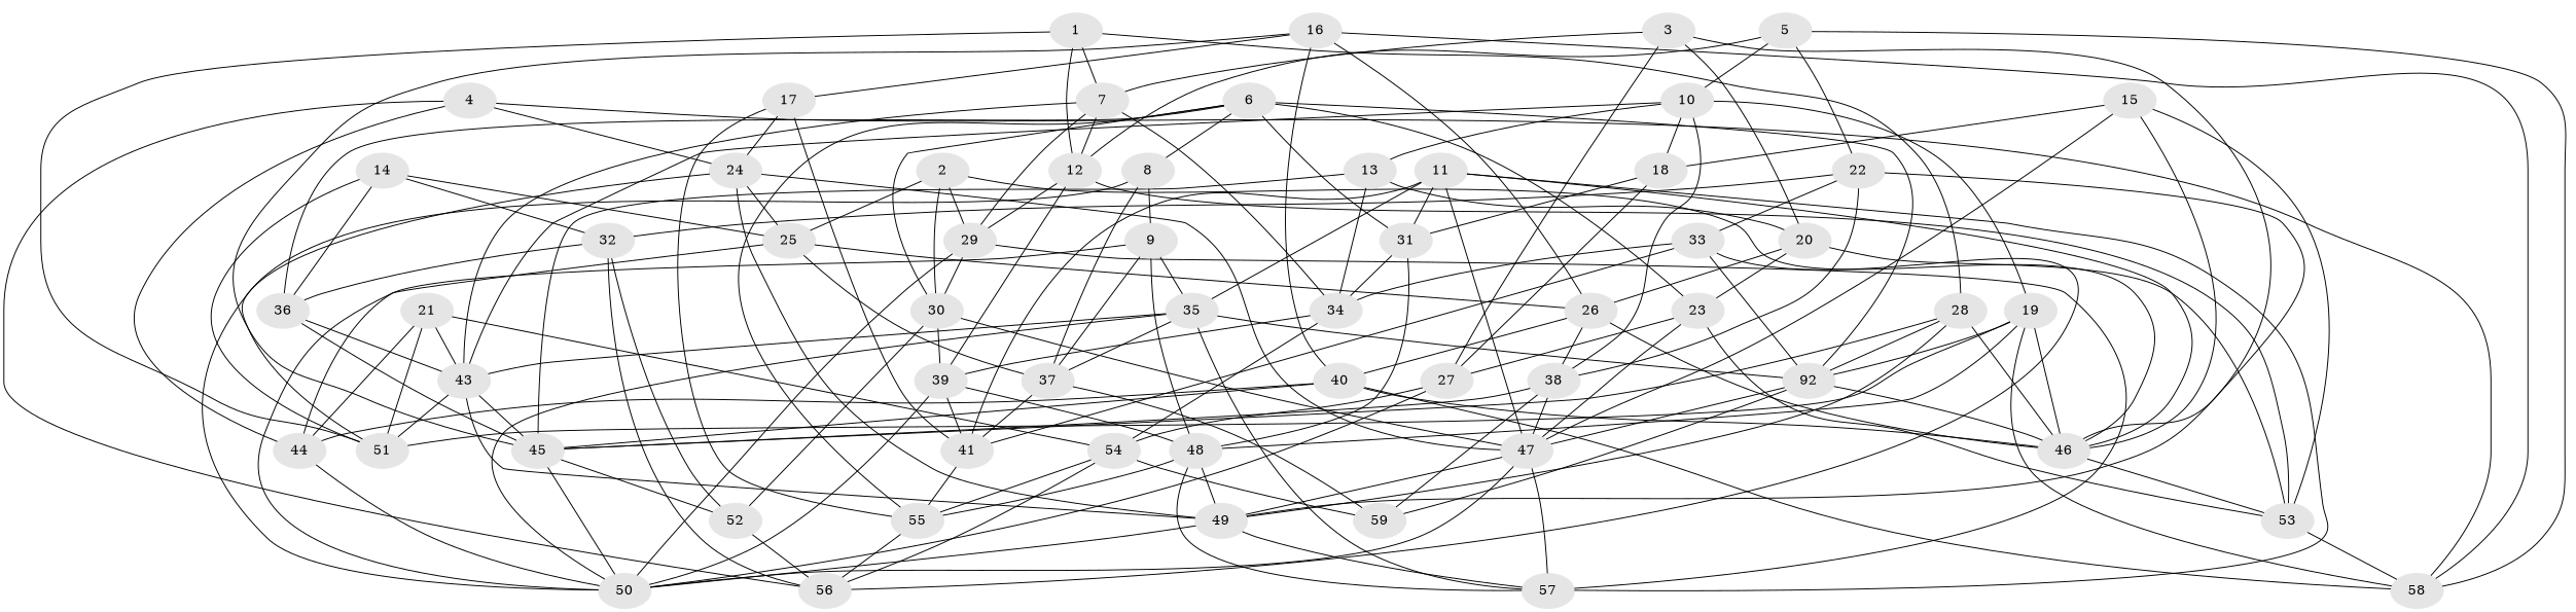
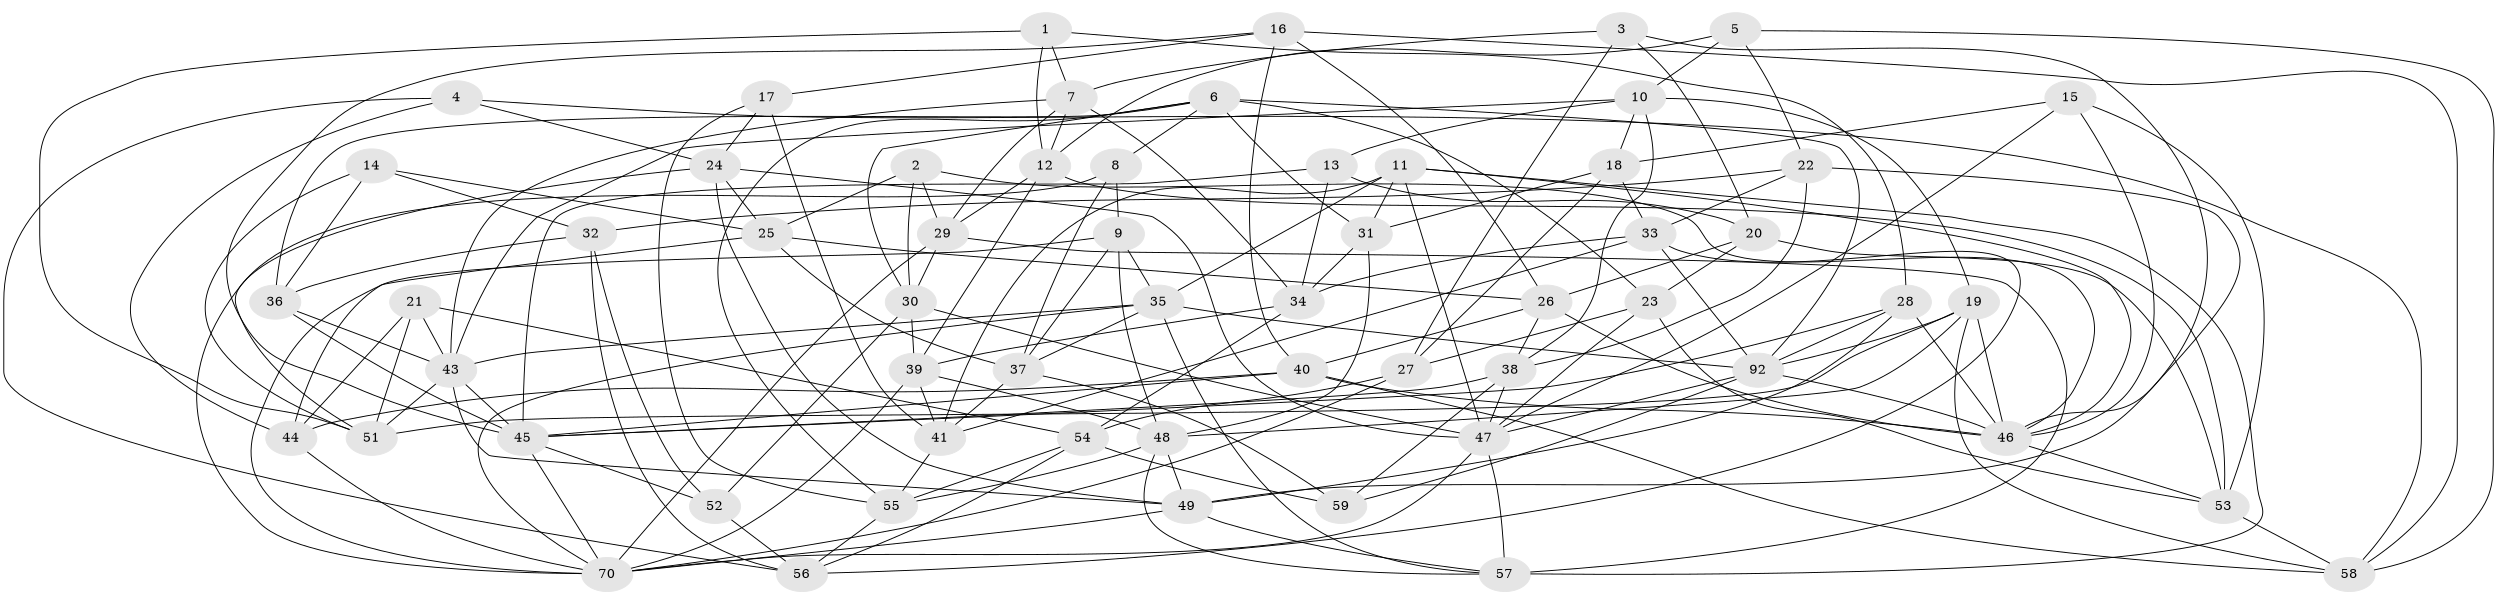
  graph {
    node [color=gray90 style=filled]
    edge [weight=1.0]
    1
    7
    12
    28
    51
    29
    34
    43
    39
    53
    46
    n12 [label=92]
    45
    49
    2
    25
    30
    44
    37
    26
-   50
+   50 [label=70]
    57
    47
    52
    3
    20
    27
    23
    54
    4
    24
    56
    58
    5
    10
    22
    13
    18
    19
    38
    32
    33
    6
    8
    31
    36
    55
    9
    48
    59
    35
    41
    11
    14
    15
    16
    17
    40
    21
    1 -- 7
    1 -- 12
    1 -- 28
    1 -- 51
    7 -- 12
    7 -- 29
    7 -- 34
    7 -- 43
    12 -- 29
    12 -- 39
    12 -- 53
    28 -- 46
    28 -- n12
    28 -- 45
    28 -- 49
    29 -- 30
    29 -- 50
    29 -- 57
    34 -- 39
    34 -- 54
    43 -- 51
    43 -- 45
    43 -- 49
    39 -- 50
    39 -- 48
    39 -- 41
    53 -- 58
    46 -- 53
    n12 -- 46
    n12 -- 47
    n12 -- 59
    45 -- 50
    45 -- 52
    49 -- 50
    49 -- 57
    2 -- 29
    2 -- 46
    2 -- 25
    2 -- 30
    25 -- 44
    25 -- 37
    25 -- 26
    30 -- 39
    30 -- 47
    30 -- 52
    44 -- 50
    37 -- 59
    37 -- 41
    26 -- 46
    26 -- 38
    26 -- 40
-   47 -- 49
    47 -- 50
    47 -- 57
    52 -- 56
    3 -- 7
    3 -- 46
    3 -- 20
    3 -- 27
    20 -- 53
    20 -- 26
    20 -- 23 [weight=2.0]
    27 -- 50
    27 -- 54
    23 -- 53
    23 -- 47
    23 -- 27
    54 -- 56
    54 -- 55
    54 -- 59
    4 -- 44
    4 -- 24
    4 -- 56
    4 -- 58
    24 -- 51
    24 -- 49
    24 -- 25
    24 -- 47
    5 -- 12
    5 -- 58
    5 -- 10
    5 -- 22
    10 -- 43
    10 -- 13
    10 -- 18
    10 -- 19
    10 -- 38
    22 -- 49
    22 -- 38
    22 -- 32 [weight=2.0]
    22 -- 33
    13 -- 34
    13 -- 45
    13 -- 20
    18 -- 27 [weight=2.0]
+   18 -- 33
    18 -- 31
    19 -- 51
    19 -- 46
    19 -- n12
    19 -- 58
    19 -- 48
    38 -- 45
    38 -- 47
    38 -- 59
    32 -- 52
    32 -- 56
    32 -- 36
    33 -- 34
    33 -- n12
    33 -- 56
    33 -- 41
    6 -- n12
    6 -- 30
    6 -- 23
    6 -- 8
    6 -- 31 [weight=2.0]
    6 -- 36
    6 -- 55
    8 -- 37
    8 -- 50
    8 -- 9
    31 -- 34
    31 -- 48
    36 -- 43
    36 -- 45 [weight=2.0]
    55 -- 56
    9 -- 37
    9 -- 50
    9 -- 48 [weight=2.0]
    9 -- 35
    48 -- 49
    48 -- 57
    48 -- 55
    35 -- 43
    35 -- n12
    35 -- 37
    35 -- 50
    35 -- 57
    41 -- 55
    11 -- 46
    11 -- 57
    11 -- 47
    11 -- 31
    11 -- 35
    11 -- 41
    14 -- 51
    14 -- 25
    14 -- 32
    14 -- 36
    15 -- 53
    15 -- 46
    15 -- 47
    15 -- 18
    16 -- 45
    16 -- 26
    16 -- 58
    16 -- 17
    16 -- 40
    17 -- 24
    17 -- 55
    17 -- 41
    40 -- 46
    40 -- 45
    40 -- 44
    40 -- 58
    21 -- 51
    21 -- 43
    21 -- 44
    21 -- 54
  }
